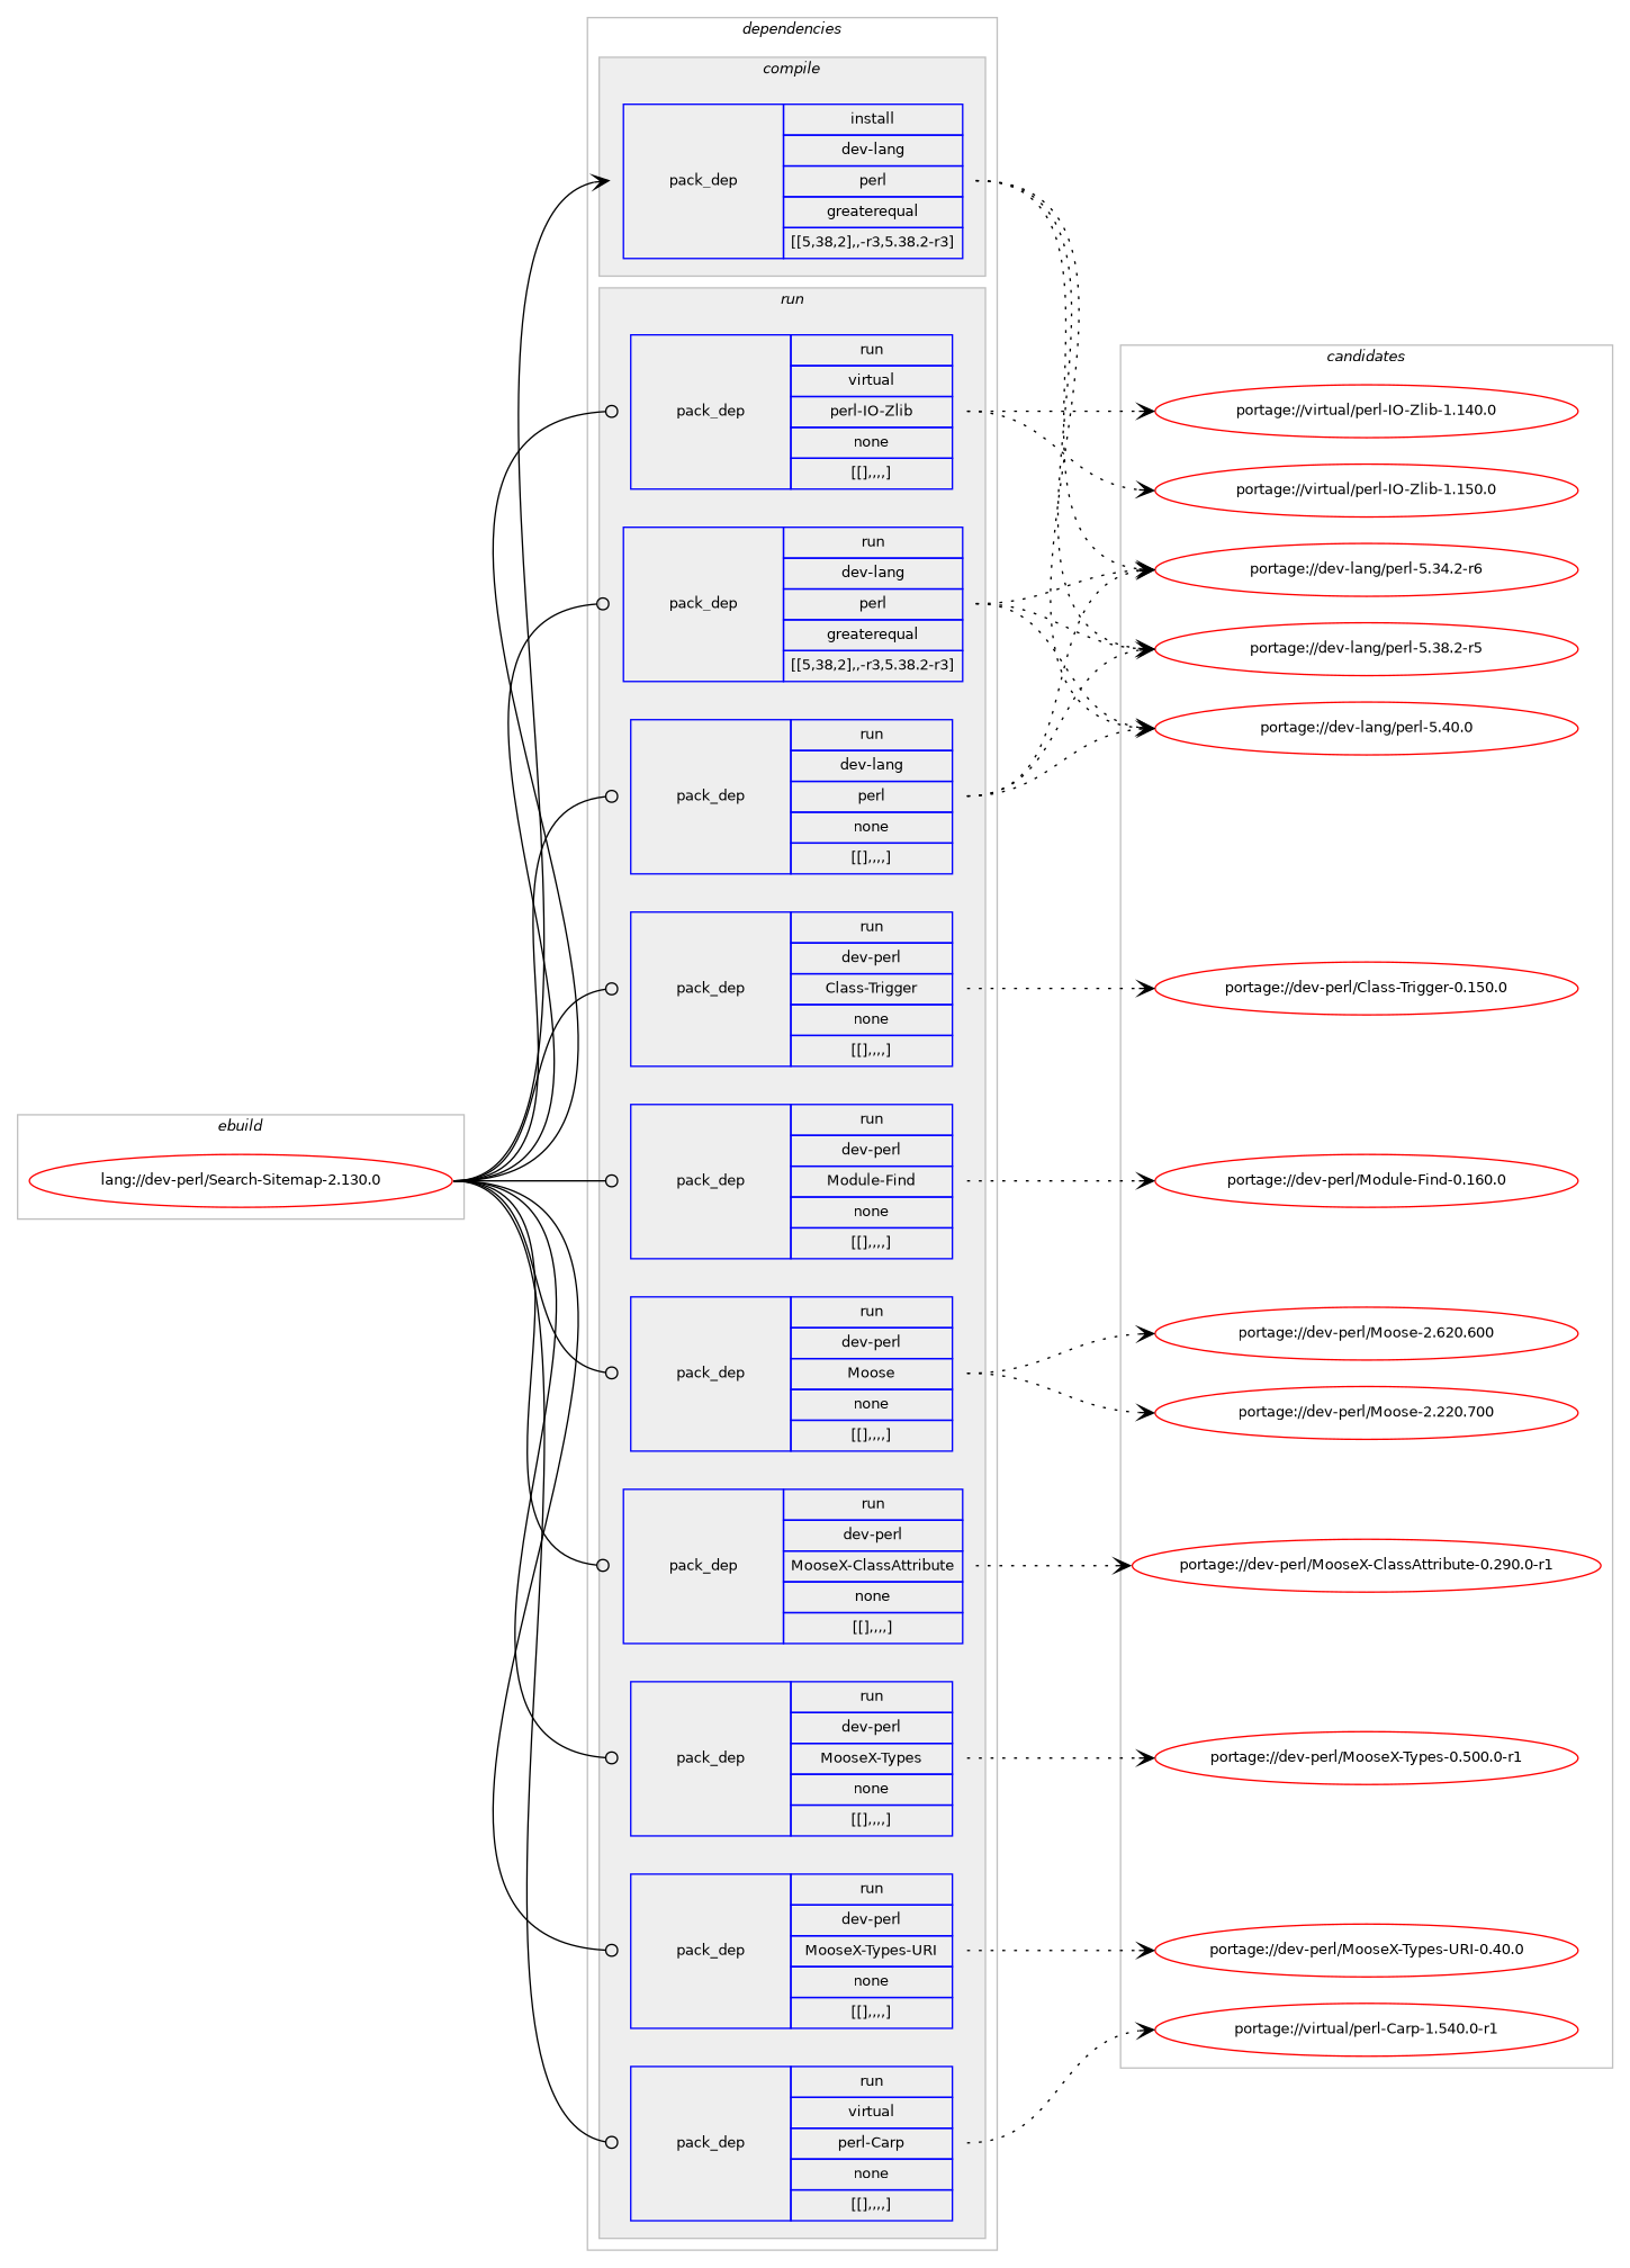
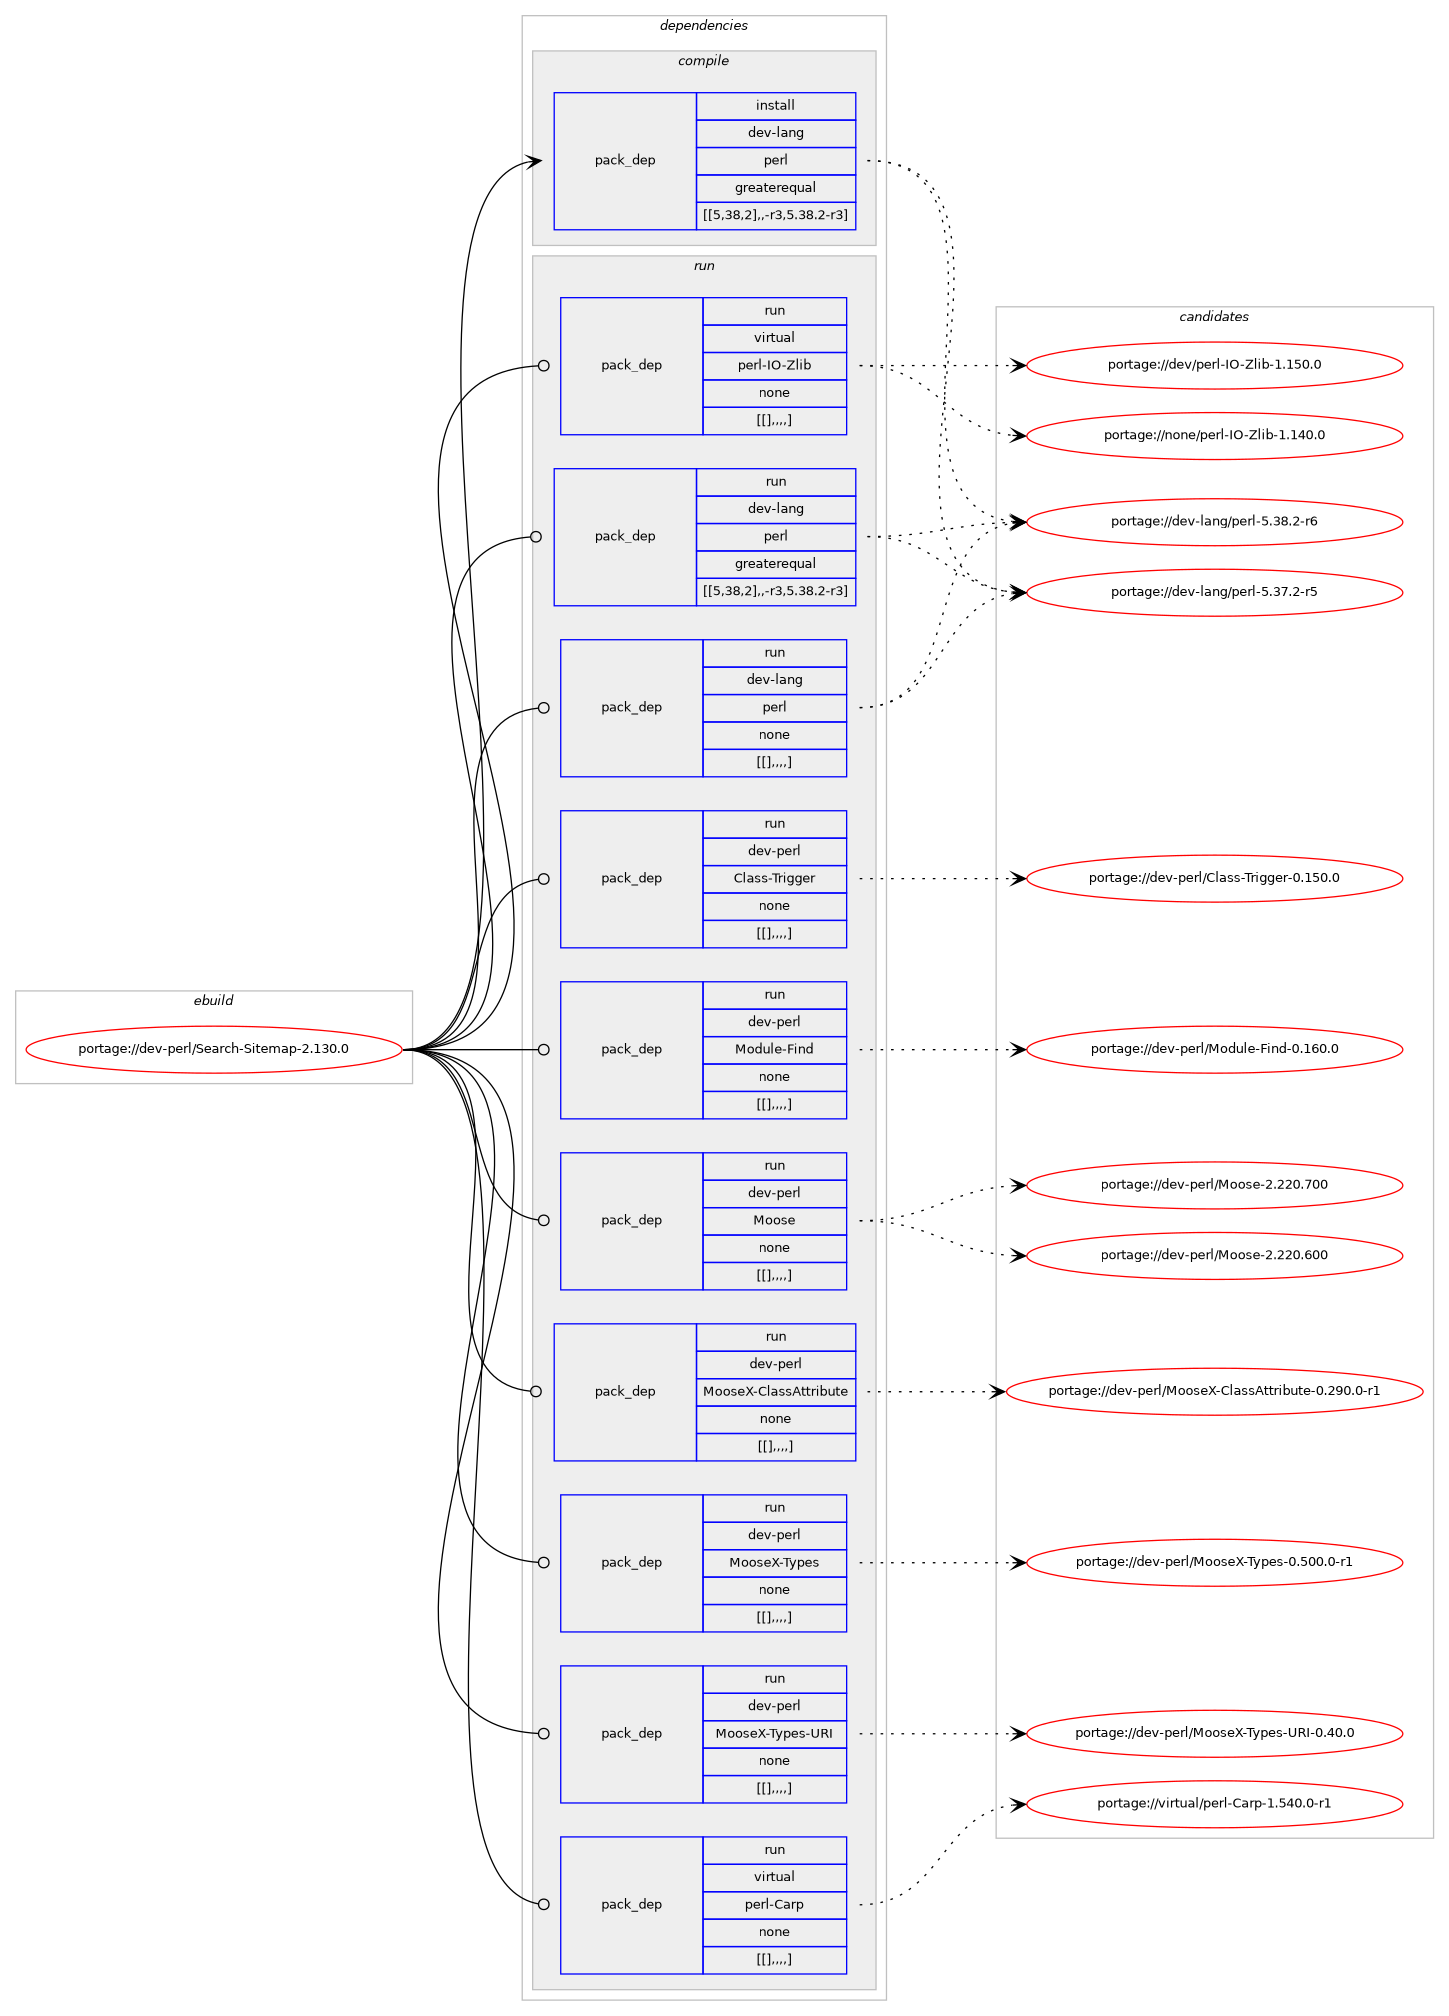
  digraph {
    compound=true
    concentrate=true
    fontname=Helvetica
    fontsize=10
    newrank=true
    rankdir=LR
    ranksep=1.5
    node [color=red fontname=Helvetica fontsize=10]
    edge [arrowhead=vee headport=w style=dotted tailport=e weight=100]
-   n1 [label="lang://dev-perl/Search-Sitemap-2.130.0" width=4]
+   n1 [label="portage://dev-perl/Search-Sitemap-2.130.0" width=4]
    n2 [color=blue label=<<TABLE BORDER="0" CELLBORDER="1" CELLSPACING="0" CELLPADDING="4" WIDTH="220"><TR><TD ROWSPAN="6" CELLPADDING="30">pack_dep</TD></TR><TR><TD WIDTH="110">install</TD></TR><TR><TD>dev-lang</TD></TR><TR><TD>perl</TD></TR><TR><TD>greaterequal</TD></TR><TR><TD>[[5,38,2],,-r3,5.38.2-r3]</TD></TR></TABLE>> shape=none]
    n3 [color=blue label=<<TABLE BORDER="0" CELLBORDER="1" CELLSPACING="0" CELLPADDING="4" WIDTH="220"><TR><TD ROWSPAN="6" CELLPADDING="30">pack_dep</TD></TR><TR><TD WIDTH="110">run</TD></TR><TR><TD>virtual</TD></TR><TR><TD>perl-IO-Zlib</TD></TR><TR><TD>none</TD></TR><TR><TD>[[],,,,]</TD></TR></TABLE>> shape=none]
    n4 [color=blue label=<<TABLE BORDER="0" CELLBORDER="1" CELLSPACING="0" CELLPADDING="4" WIDTH="220"><TR><TD ROWSPAN="6" CELLPADDING="30">pack_dep</TD></TR><TR><TD WIDTH="110">run</TD></TR><TR><TD>dev-lang</TD></TR><TR><TD>perl</TD></TR><TR><TD>greaterequal</TD></TR><TR><TD>[[5,38,2],,-r3,5.38.2-r3]</TD></TR></TABLE>> shape=none]
    n5 [color=blue label=<<TABLE BORDER="0" CELLBORDER="1" CELLSPACING="0" CELLPADDING="4" WIDTH="220"><TR><TD ROWSPAN="6" CELLPADDING="30">pack_dep</TD></TR><TR><TD WIDTH="110">run</TD></TR><TR><TD>dev-lang</TD></TR><TR><TD>perl</TD></TR><TR><TD>none</TD></TR><TR><TD>[[],,,,]</TD></TR></TABLE>> shape=none]
    n6 [color=blue label=<<TABLE BORDER="0" CELLBORDER="1" CELLSPACING="0" CELLPADDING="4" WIDTH="220"><TR><TD ROWSPAN="6" CELLPADDING="30">pack_dep</TD></TR><TR><TD WIDTH="110">run</TD></TR><TR><TD>dev-perl</TD></TR><TR><TD>Class-Trigger</TD></TR><TR><TD>none</TD></TR><TR><TD>[[],,,,]</TD></TR></TABLE>> shape=none]
    n7 [color=blue label=<<TABLE BORDER="0" CELLBORDER="1" CELLSPACING="0" CELLPADDING="4" WIDTH="220"><TR><TD ROWSPAN="6" CELLPADDING="30">pack_dep</TD></TR><TR><TD WIDTH="110">run</TD></TR><TR><TD>dev-perl</TD></TR><TR><TD>Module-Find</TD></TR><TR><TD>none</TD></TR><TR><TD>[[],,,,]</TD></TR></TABLE>> shape=none]
    n8 [color=blue label=<<TABLE BORDER="0" CELLBORDER="1" CELLSPACING="0" CELLPADDING="4" WIDTH="220"><TR><TD ROWSPAN="6" CELLPADDING="30">pack_dep</TD></TR><TR><TD WIDTH="110">run</TD></TR><TR><TD>dev-perl</TD></TR><TR><TD>Moose</TD></TR><TR><TD>none</TD></TR><TR><TD>[[],,,,]</TD></TR></TABLE>> shape=none]
    n9 [color=blue label=<<TABLE BORDER="0" CELLBORDER="1" CELLSPACING="0" CELLPADDING="4" WIDTH="220"><TR><TD ROWSPAN="6" CELLPADDING="30">pack_dep</TD></TR><TR><TD WIDTH="110">run</TD></TR><TR><TD>dev-perl</TD></TR><TR><TD>MooseX-ClassAttribute</TD></TR><TR><TD>none</TD></TR><TR><TD>[[],,,,]</TD></TR></TABLE>> shape=none]
    n10 [color=blue label=<<TABLE BORDER="0" CELLBORDER="1" CELLSPACING="0" CELLPADDING="4" WIDTH="220"><TR><TD ROWSPAN="6" CELLPADDING="30">pack_dep</TD></TR><TR><TD WIDTH="110">run</TD></TR><TR><TD>dev-perl</TD></TR><TR><TD>MooseX-Types</TD></TR><TR><TD>none</TD></TR><TR><TD>[[],,,,]</TD></TR></TABLE>> shape=none]
    n11 [color=blue label=<<TABLE BORDER="0" CELLBORDER="1" CELLSPACING="0" CELLPADDING="4" WIDTH="220"><TR><TD ROWSPAN="6" CELLPADDING="30">pack_dep</TD></TR><TR><TD WIDTH="110">run</TD></TR><TR><TD>dev-perl</TD></TR><TR><TD>MooseX-Types-URI</TD></TR><TR><TD>none</TD></TR><TR><TD>[[],,,,]</TD></TR></TABLE>> shape=none]
    n12 [color=blue label=<<TABLE BORDER="0" CELLBORDER="1" CELLSPACING="0" CELLPADDING="4" WIDTH="220"><TR><TD ROWSPAN="6" CELLPADDING="30">pack_dep</TD></TR><TR><TD WIDTH="110">run</TD></TR><TR><TD>virtual</TD></TR><TR><TD>perl-Carp</TD></TR><TR><TD>none</TD></TR><TR><TD>[[],,,,]</TD></TR></TABLE>> shape=none]
-   n13 [label="portage://dev-lang/perl-5.40.0" width=4]
-   n14 [label="portage://dev-lang/perl-5.34.2-r6" width=4]
-   n15 [label="portage://dev-lang/perl-5.38.2-r5" width=4]
+   n14 [label="portage://dev-lang/perl-5.38.2-r6" width=4]
+   n15 [label="portage://dev-lang/perl-5.37.2-r5" width=4]
    n16 [label="portage://dev-perl/Class-Trigger-0.150.0" width=4]
    n17 [label="portage://dev-perl/Module-Find-0.160.0" width=4]
    n18 [label="portage://dev-perl/Moose-2.220.700" width=4]
-   n19 [label="portage://dev-perl/Moose-2.620.600" width=4]
+   n19 [label="portage://dev-perl/Moose-2.220.600" width=4]
    n20 [label="portage://dev-perl/MooseX-ClassAttribute-0.290.0-r1" width=4]
    n21 [label="portage://dev-perl/MooseX-Types-0.500.0-r1" width=4]
    n22 [label="portage://dev-perl/MooseX-Types-URI-0.40.0" width=4]
    n23 [label="portage://virtual/perl-Carp-1.540.0-r1" width=4]
-   n24 [label="portage://virtual/perl-IO-Zlib-1.150.0" width=4]
-   n25 [label="portage://virtual/perl-IO-Zlib-1.140.0" width=4]
+   n24 [label="portage://dev/perl-IO-Zlib-1.150.0" width=4]
+   n25 [label="portage://none/perl-IO-Zlib-1.140.0" width=4]
    subgraph cluster_1 {
      color=gray
      label=<<i>ebuild</i>>
      n1
    }
    subgraph cluster_2 {
      color=gray
      label=<<i>dependencies</i>>
      subgraph cluster_3 {
        color=gray
        fillcolor="#eeeeee"
        label=<<i>compile</i>>
        style=filled
        subgraph sub_4 {
          color=gray
          fillcolor="#eeeeee"
          label=<<i>compile</i>>
          style=filled
          n2
        }
      }
      subgraph cluster_5 {
        color=gray
        fillcolor="#eeeeee"
        label=<<i>compile and run</i>>
        style=filled
      }
      subgraph cluster_6 {
        color=gray
        fillcolor="#eeeeee"
        label=<<i>run</i>>
        style=filled
        subgraph sub_7 {
          color=gray
          fillcolor="#eeeeee"
          label=<<i>run</i>>
          style=filled
          n3
        }
        subgraph sub_8 {
          color=gray
          fillcolor="#eeeeee"
          label=<<i>run</i>>
          style=filled
          n4
        }
        subgraph sub_9 {
          color=gray
          fillcolor="#eeeeee"
          label=<<i>run</i>>
          style=filled
          n5
        }
        subgraph sub_10 {
          color=gray
          fillcolor="#eeeeee"
          label=<<i>run</i>>
          style=filled
          n6
        }
        subgraph sub_11 {
          color=gray
          fillcolor="#eeeeee"
          label=<<i>run</i>>
          style=filled
          n7
        }
        subgraph sub_12 {
          color=gray
          fillcolor="#eeeeee"
          label=<<i>run</i>>
          style=filled
          n8
        }
        subgraph sub_13 {
          color=gray
          fillcolor="#eeeeee"
          label=<<i>run</i>>
          style=filled
          n9
        }
        subgraph sub_14 {
          color=gray
          fillcolor="#eeeeee"
          label=<<i>run</i>>
          style=filled
          n10
        }
        subgraph sub_15 {
          color=gray
          fillcolor="#eeeeee"
          label=<<i>run</i>>
          style=filled
          n11
        }
        subgraph sub_16 {
          color=gray
          fillcolor="#eeeeee"
          label=<<i>run</i>>
          style=filled
          n12
        }
      }
    }
    subgraph cluster_17 {
      color=gray
      label=<<i>candidates</i>>
      rank=same
      subgraph sub_18 {
        color=black
        label=<<i>candidates</i>>
        nodesep=1
        rank=same
-       n13
        n14
        n15
      }
      subgraph sub_19 {
        color=black
        label=<<i>candidates</i>>
        nodesep=1
        rank=same
-       n13
        n14
        n15
      }
      subgraph sub_20 {
        color=black
        label=<<i>candidates</i>>
        nodesep=1
        rank=same
-       n13
        n14
        n15
      }
      subgraph sub_21 {
        color=black
        label=<<i>candidates</i>>
        nodesep=1
        rank=same
        n16
      }
      subgraph sub_22 {
        color=black
        label=<<i>candidates</i>>
        nodesep=1
        rank=same
        n17
      }
      subgraph sub_23 {
        color=black
        label=<<i>candidates</i>>
        nodesep=1
        rank=same
        n18
        n19
      }
      subgraph sub_24 {
        color=black
        label=<<i>candidates</i>>
        nodesep=1
        rank=same
        n20
      }
      subgraph sub_25 {
        color=black
        label=<<i>candidates</i>>
        nodesep=1
        rank=same
        n21
      }
      subgraph sub_26 {
        color=black
        label=<<i>candidates</i>>
        nodesep=1
        rank=same
        n22
      }
      subgraph sub_27 {
        color=black
        label=<<i>candidates</i>>
        nodesep=1
        rank=same
        n23
      }
      subgraph sub_28 {
        color=black
        label=<<i>candidates</i>>
        nodesep=1
        rank=same
        n24
        n25
      }
    }
    n1 -> n2 [style=solid weight=20]
    n1 -> n3 [arrowhead=odot style=solid weight=20]
    n1 -> n4 [arrowhead=odot style=solid weight=20]
    n1 -> n5 [arrowhead=odot style=solid weight=20]
    n1 -> n6 [arrowhead=odot style=solid weight=20]
    n1 -> n7 [arrowhead=odot style=solid weight=20]
    n1 -> n8 [arrowhead=odot style=solid weight=20]
    n1 -> n9 [arrowhead=odot style=solid weight=20]
    n1 -> n10 [arrowhead=odot style=solid weight=20]
    n1 -> n11 [arrowhead=odot style=solid weight=20]
    n1 -> n12 [arrowhead=odot style=solid weight=20]
-   n2 -> n13
    n2 -> n14
    n2 -> n15
    n3 -> n24
    n3 -> n25
-   n4 -> n13
    n4 -> n14
    n4 -> n15
-   n5 -> n13
    n5 -> n14
    n5 -> n15
    n6 -> n16
    n7 -> n17
    n8 -> n18
    n8 -> n19
    n9 -> n20
    n10 -> n21
    n11 -> n22
    n12 -> n23
  }
